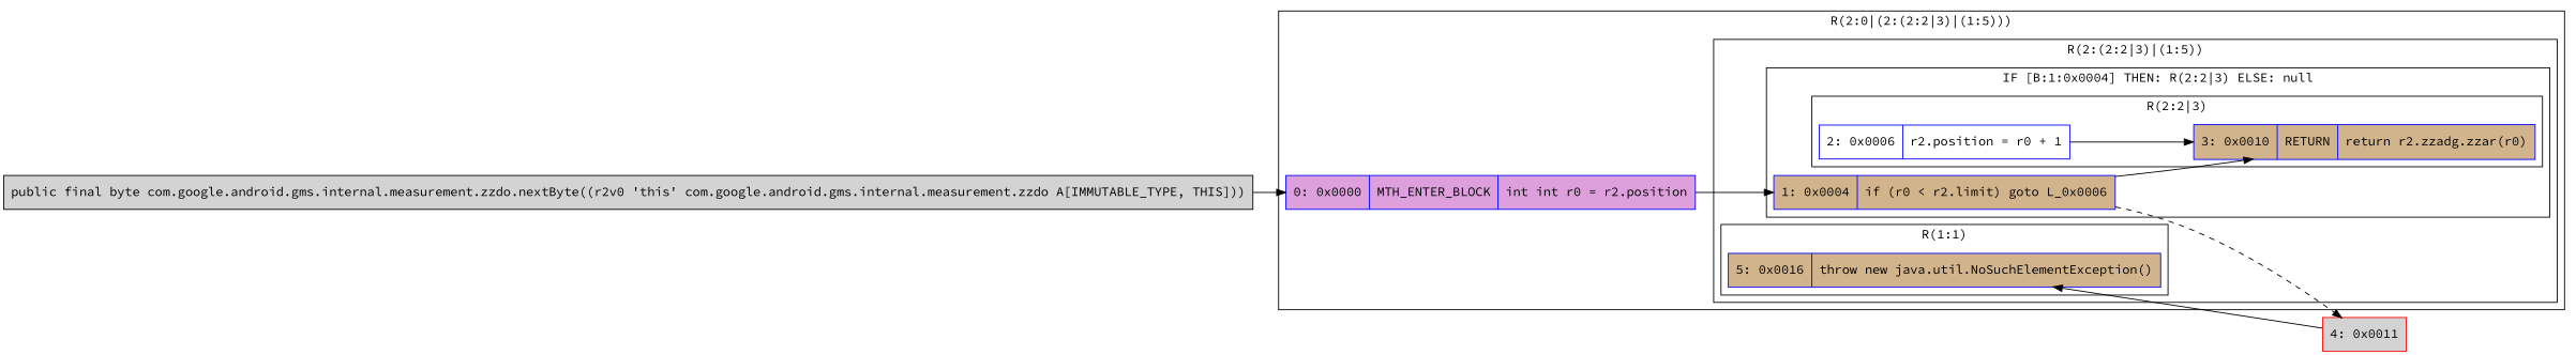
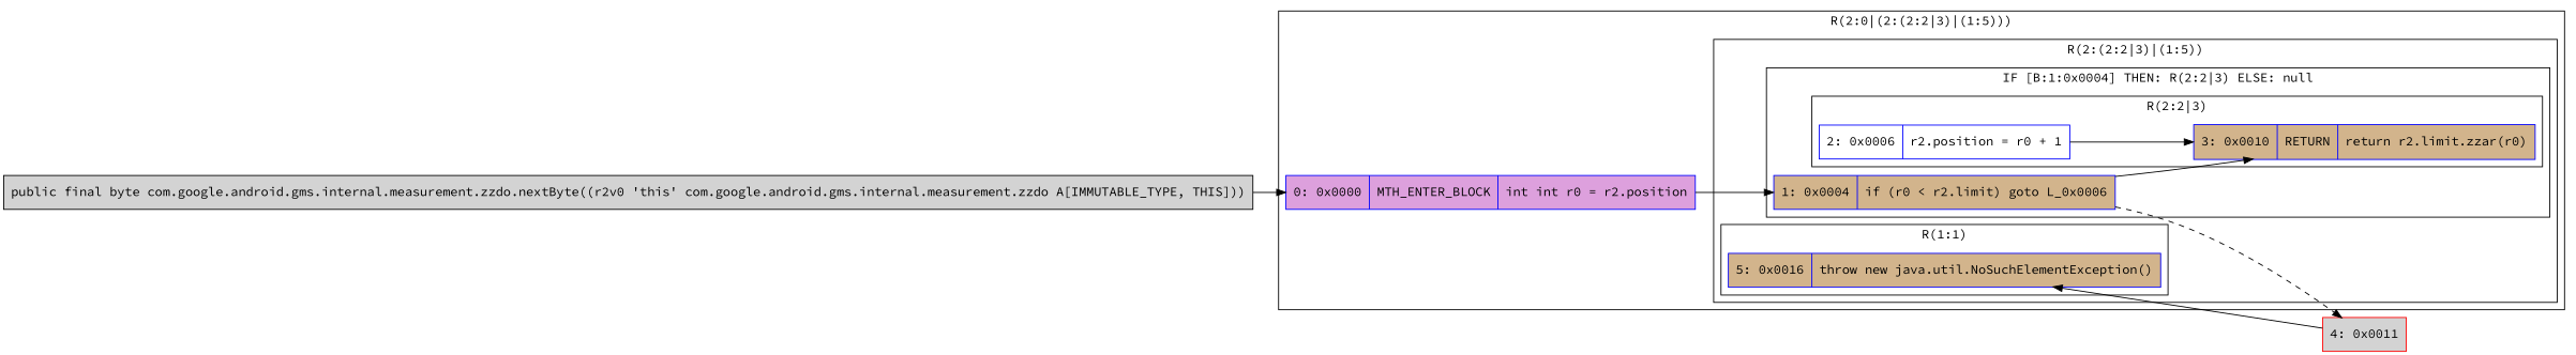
  digraph {
    fontname="Source Code Pro"
    rankdir=LR
    node [color=blue fillcolor=tan fontname="Source Code Pro" shape=record style=filled]
    edge [fontname="Source Code Pro"]
    n1 [fillcolor=white label="{2\:\ 0x0006|r2.position = r0 + 1\l}"]
-   n2 [label="{3\:\ 0x0010|RETURN\l|return r2.zzadg.zzar(r0)\l}"]
+   n2 [label="{3\:\ 0x0010|RETURN\l|return r2.limit.zzar(r0)\l}"]
    n3 [label="{1\:\ 0x0004|if (r0 \< r2.limit) goto L_0x0006\l}"]
    n4 [label="{5\:\ 0x0016|throw new java.util.NoSuchElementException()\l}"]
    n5 [fillcolor=plum label="{0\:\ 0x0000|MTH_ENTER_BLOCK\l|int int r0 = r2.position\l}"]
    n6 [color=red fillcolor=lightgrey label="{4\:\ 0x0011}"]
    n7 [fillcolor=lightgrey label="{public final byte com.google.android.gms.internal.measurement.zzdo.nextByte((r2v0 'this' com.google.android.gms.internal.measurement.zzdo A[IMMUTABLE_TYPE, THIS])) }" color=""]
    subgraph cluster_1 {
      label="R(2:0|(2:(2:2|3)|(1:5)))"
      n5
      subgraph cluster_2 {
        label="R(2:(2:2|3)|(1:5))"
        subgraph cluster_3 {
          label="IF [B:1:0x0004] THEN: R(2:2|3) ELSE: null"
          n3
          subgraph cluster_4 {
            label="R(2:2|3)"
            n1
            n2
          }
        }
        subgraph cluster_5 {
          label="R(1:1)"
          n4
        }
      }
    }
    n1 -> n2
    n3 -> n2
    n3 -> n6 [style=dashed]
    n5 -> n3
    n6 -> n4
    n7 -> n5
  }
